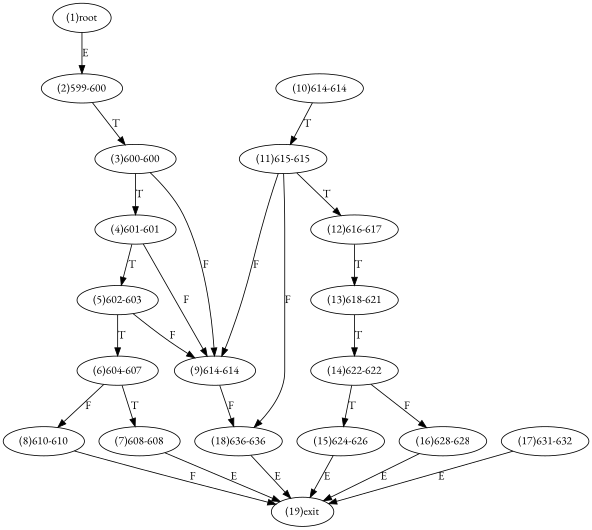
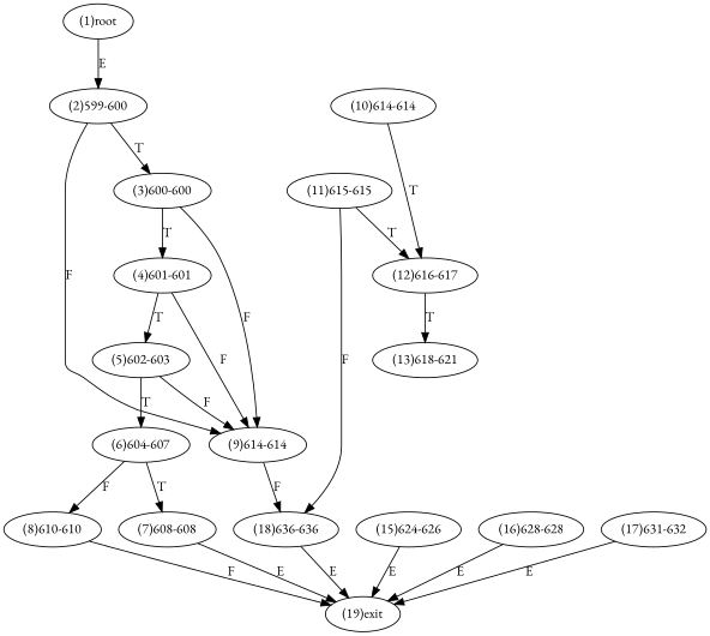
  digraph {
    fontname="EB Garamond"
    node [fontname="EB Garamond"]
    edge [fontname="EB Garamond"]
    n1 [label="(1)root"]
    n2 [label="(2)599-600"]
    n3 [label="(3)600-600"]
    n4 [label="(9)614-614"]
    n5 [label="(4)601-601"]
    n6 [label="(18)636-636"]
    n7 [label="(5)602-603"]
    n8 [label="(6)604-607"]
    n9 [label="(7)608-608"]
    n10 [label="(8)610-610"]
    n11 [label="(19)exit"]
    n12 [label="(10)614-614"]
    n13 [label="(11)615-615"]
    n14 [label="(12)616-617"]
    n15 [label="(13)618-621"]
-   n16 [label="(14)622-622"]
    n17 [label="(15)624-626"]
    n18 [label="(16)628-628"]
    n19 [label="(17)631-632"]
    n1 -> n2 [label=E]
    n2 -> n3 [label=T]
-   n13 -> n4 [label=F]
+   n2 -> n4 [label=F]
    n3 -> n4 [label=F]
    n3 -> n5 [label=T]
    n4 -> n6 [label=F]
    n5 -> n4 [label=F]
    n5 -> n7 [label=T]
    n6 -> n11 [label=E]
    n7 -> n4 [label=F]
    n7 -> n8 [label=T]
    n8 -> n9 [label=T]
    n8 -> n10 [label=F]
    n9 -> n11 [label=E]
    n10 -> n11 [label=F]
-   n12 -> n13 [label=T]
+   n12 -> n14 [label=T]
    n13 -> n6 [label=F]
    n13 -> n14 [label=T]
    n14 -> n15 [label=T]
-   n15 -> n16 [label=T]
-   n16 -> n17 [label=T]
-   n16 -> n18 [label=F]
    n17 -> n11 [label=E]
    n18 -> n11 [label=E]
    n19 -> n11 [label=E]
  }
